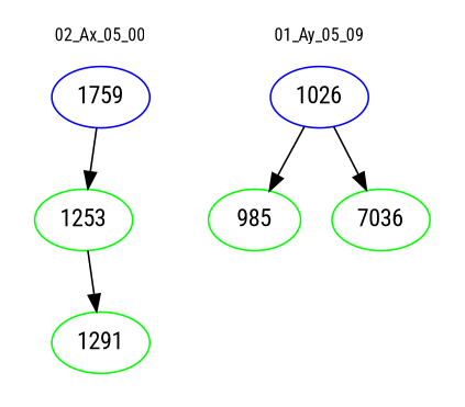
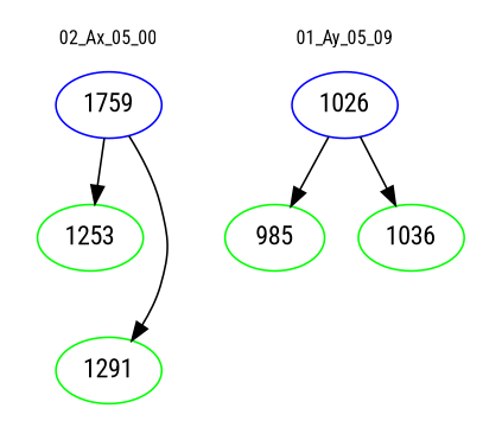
  digraph {
    fontname="Roboto Condensed"
    node [color=green fontname="Roboto Condensed"]
    edge [color=black fontname="Roboto Condensed"]
    n1 [color=blue label=1759]
    n2 [label=1253]
    n3 [label=1291]
    n4 [color=blue label=1026]
    n5 [label=985]
-   n6 [label=7036]
+   n6 [label=1036]
    subgraph cluster_1 {
      color=white
      fontsize=10
      label="02_Ax_05_00"
      n1
      n2
      n3
    }
    subgraph cluster_2 {
      color=white
      fontsize=10
      label="01_Ay_05_09"
      n4
      n5
      n6
    }
    n1 -> n2
-   n2 -> n3
+   n1 -> n3
    n4 -> n5
    n4 -> n6
  }
